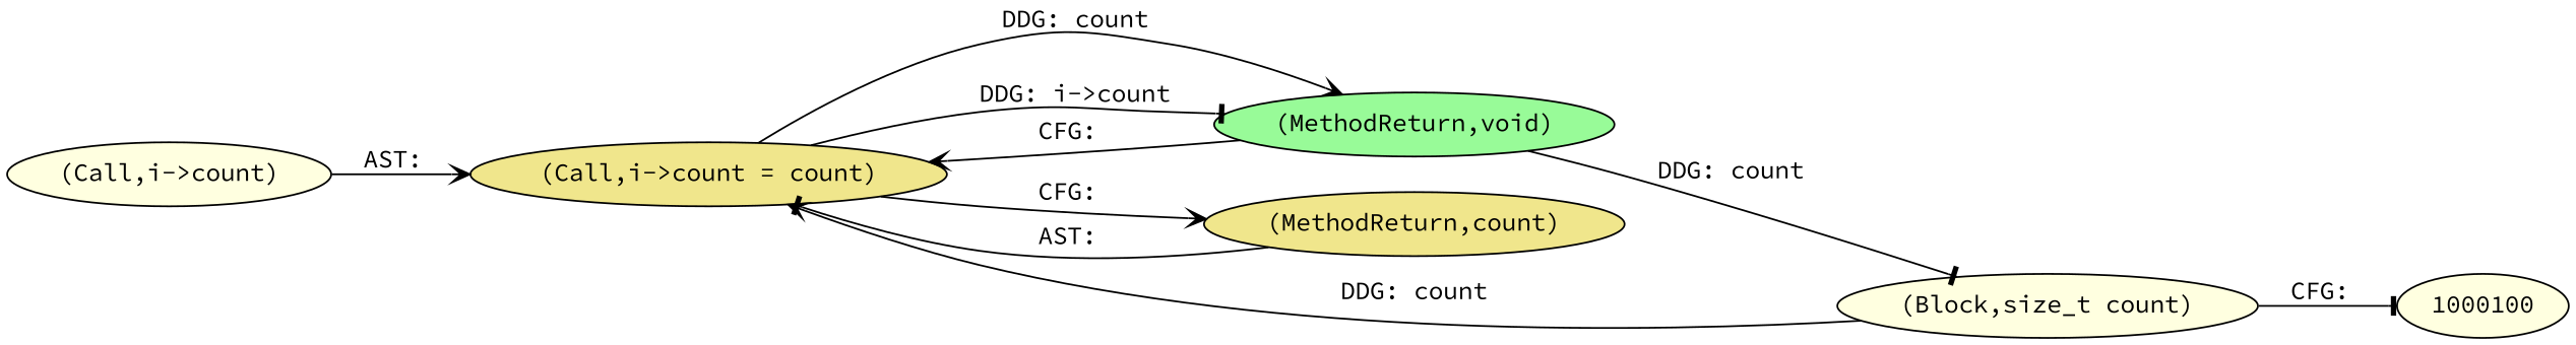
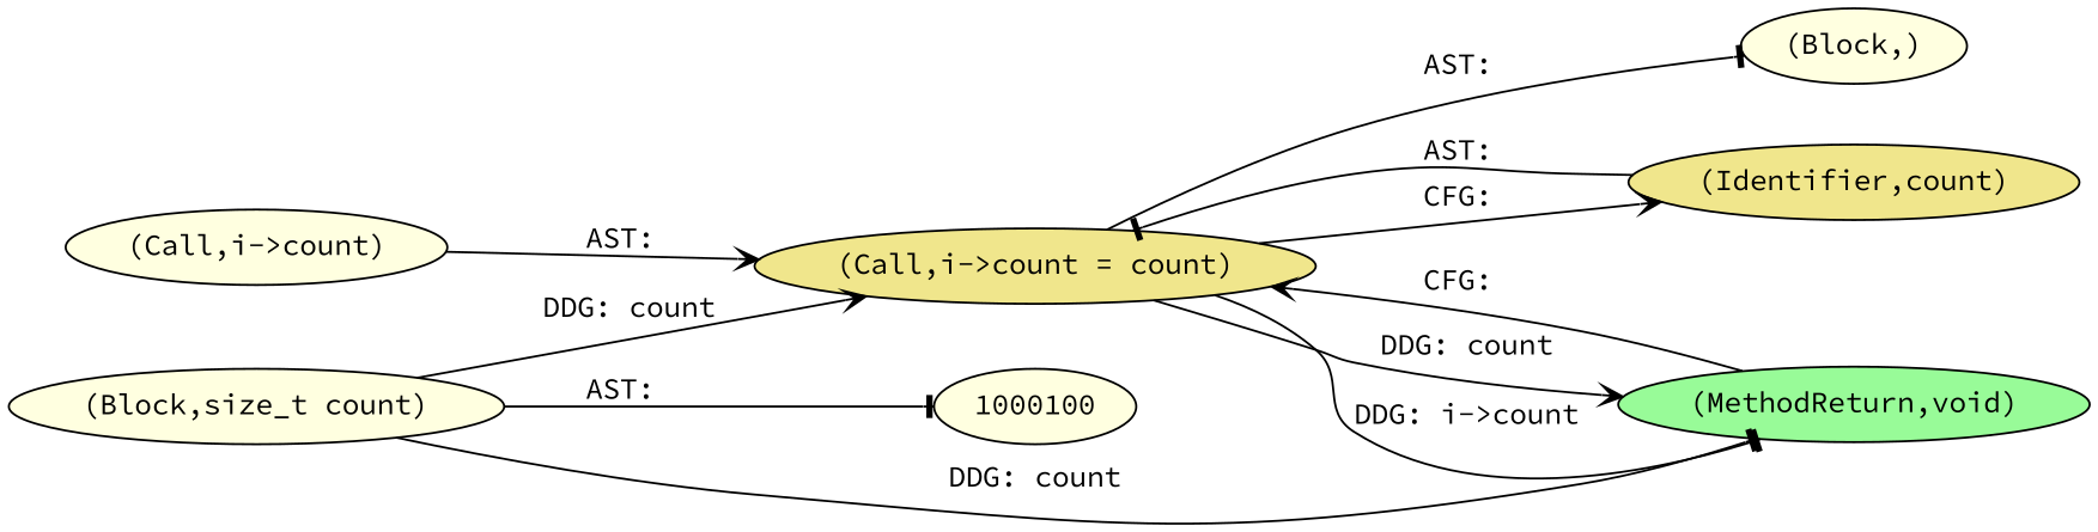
  digraph {
    fontname="Source Code Pro"
    rankdir=LR
    node [fillcolor=lightyellow fontname="Source Code Pro" style=filled]
    edge [arrowhead=vee fontname="Source Code Pro"]
    n1 [fillcolor=khaki label="(Call,i->count = count)"]
    n2 [fillcolor=palegreen label="(MethodReturn,void)"]
-   n3 [fillcolor=khaki label="(MethodReturn,count)"]
+   n3 [fillcolor=khaki label="(Identifier,count)"]
+   n4 [label="(Block,)"]
    n5 [label="(Block,size_t count)"]
    1000100
    n7 [label="(Call,i->count)"]
    n1 -> n2 [label="DDG: count"]
    n1 -> n2 [arrowhead=tee label="DDG: i->count"]
    n1 -> n3 [label="CFG: "]
+   n1 -> n4 [arrowhead=tee label="AST: "]
    n2 -> n1 [label="CFG: "]
    n3 -> n1 [arrowhead=tee label="AST: "]
    n5 -> n1 [label="DDG: count"]
-   n2 -> n5 [arrowhead=tee label="DDG: count"]
-   n5 -> 1000100 [arrowhead=tee label="CFG: "]
+   n5 -> n2 [arrowhead=tee label="DDG: count"]
+   n5 -> 1000100 [arrowhead=tee label="AST: "]
    n7 -> n1 [label="AST: "]
  }
